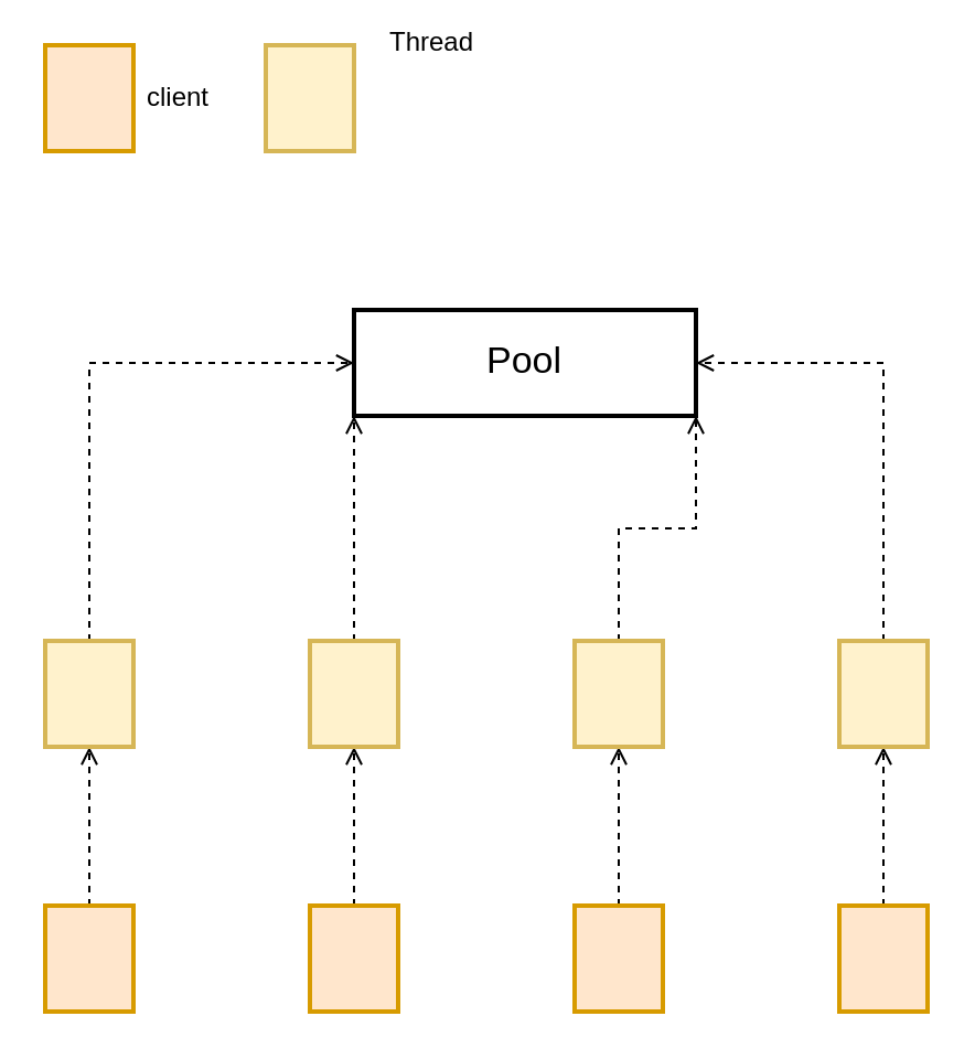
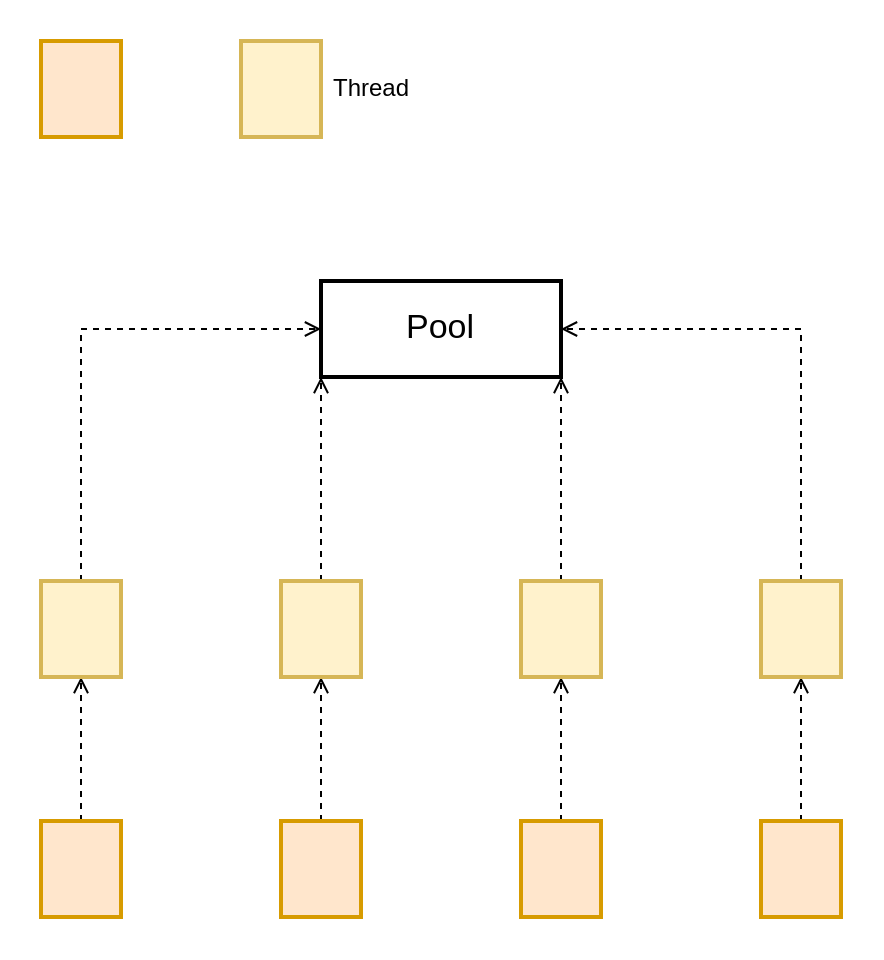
  <mxCell id="0" />
  <mxCell id="1" parent="0" />
  <mxCell id="2" style="edgeStyle=orthogonalEdgeStyle;rounded=0;orthogonalLoop=1;jettySize=auto;html=1;entryX=0.5;entryY=1;entryDx=0;entryDy=0;dashed=1;fontSize=12;endArrow=open;endFill=0;" edge="1" parent="1" source="3" target="11"><mxGeometry relative="1" as="geometry" /></mxCell>
  <mxCell id="3" value="" style="rounded=0;whiteSpace=wrap;html=1;strokeWidth=2;fontSize=17;fillColor=#ffe6cc;strokeColor=#d79b00;" vertex="1" parent="1"><mxGeometry x="20" y="410" width="40" height="48" as="geometry" /></mxCell>
  <mxCell id="4" style="edgeStyle=orthogonalEdgeStyle;rounded=0;orthogonalLoop=1;jettySize=auto;html=1;exitX=0.5;exitY=0;exitDx=0;exitDy=0;entryX=0.5;entryY=1;entryDx=0;entryDy=0;dashed=1;fontSize=12;endArrow=open;endFill=0;" edge="1" parent="1" source="5" target="13"><mxGeometry relative="1" as="geometry" /></mxCell>
  <mxCell id="5" value="" style="rounded=0;whiteSpace=wrap;html=1;strokeWidth=2;fontSize=17;fillColor=#ffe6cc;strokeColor=#d79b00;" vertex="1" parent="1"><mxGeometry x="140" y="410" width="40" height="48" as="geometry" /></mxCell>
  <mxCell id="6" style="edgeStyle=orthogonalEdgeStyle;rounded=0;orthogonalLoop=1;jettySize=auto;html=1;exitX=0.5;exitY=0;exitDx=0;exitDy=0;entryX=0.5;entryY=1;entryDx=0;entryDy=0;dashed=1;fontSize=12;endArrow=open;endFill=0;" edge="1" parent="1" source="7" target="15"><mxGeometry relative="1" as="geometry" /></mxCell>
  <mxCell id="7" value="" style="rounded=0;whiteSpace=wrap;html=1;strokeWidth=2;fontSize=17;fillColor=#ffe6cc;strokeColor=#d79b00;" vertex="1" parent="1"><mxGeometry x="260" y="410" width="40" height="48" as="geometry" /></mxCell>
  <mxCell id="8" style="edgeStyle=orthogonalEdgeStyle;rounded=0;orthogonalLoop=1;jettySize=auto;html=1;exitX=0.5;exitY=0;exitDx=0;exitDy=0;entryX=0.5;entryY=1;entryDx=0;entryDy=0;dashed=1;fontSize=12;endArrow=open;endFill=0;" edge="1" parent="1" source="9" target="17"><mxGeometry relative="1" as="geometry" /></mxCell>
  <mxCell id="9" value="" style="rounded=0;whiteSpace=wrap;html=1;strokeWidth=2;fontSize=17;fillColor=#ffe6cc;strokeColor=#d79b00;" vertex="1" parent="1"><mxGeometry x="380" y="410" width="40" height="48" as="geometry" /></mxCell>
  <mxCell id="10" style="edgeStyle=orthogonalEdgeStyle;rounded=0;orthogonalLoop=1;jettySize=auto;html=1;exitX=0.5;exitY=0;exitDx=0;exitDy=0;entryX=0;entryY=0.5;entryDx=0;entryDy=0;dashed=1;fontSize=12;endArrow=open;endFill=0;" edge="1" parent="1" source="11" target="18"><mxGeometry relative="1" as="geometry" /></mxCell>
  <mxCell id="11" value="" style="rounded=0;whiteSpace=wrap;html=1;strokeWidth=2;fontSize=17;fillColor=#fff2cc;strokeColor=#d6b656;" vertex="1" parent="1"><mxGeometry x="20" y="290" width="40" height="48" as="geometry" /></mxCell>
  <mxCell id="12" style="edgeStyle=orthogonalEdgeStyle;rounded=0;orthogonalLoop=1;jettySize=auto;html=1;exitX=0.5;exitY=0;exitDx=0;exitDy=0;entryX=0;entryY=1;entryDx=0;entryDy=0;dashed=1;fontSize=12;endArrow=open;endFill=0;" edge="1" parent="1" source="13" target="18"><mxGeometry relative="1" as="geometry" /></mxCell>
  <mxCell id="13" value="" style="rounded=0;whiteSpace=wrap;html=1;strokeWidth=2;fontSize=17;fillColor=#fff2cc;strokeColor=#d6b656;" vertex="1" parent="1"><mxGeometry x="140" y="290" width="40" height="48" as="geometry" /></mxCell>
  <mxCell id="14" style="edgeStyle=orthogonalEdgeStyle;rounded=0;orthogonalLoop=1;jettySize=auto;html=1;exitX=0.5;exitY=0;exitDx=0;exitDy=0;entryX=1;entryY=1;entryDx=0;entryDy=0;dashed=1;fontSize=12;endArrow=open;endFill=0;" edge="1" parent="1" source="15" target="18"><mxGeometry relative="1" as="geometry" /></mxCell>
  <mxCell id="15" value="" style="rounded=0;whiteSpace=wrap;html=1;strokeWidth=2;fontSize=17;fillColor=#fff2cc;strokeColor=#d6b656;" vertex="1" parent="1"><mxGeometry x="260" y="290" width="40" height="48" as="geometry" /></mxCell>
  <mxCell id="16" style="edgeStyle=orthogonalEdgeStyle;rounded=0;orthogonalLoop=1;jettySize=auto;html=1;exitX=0.5;exitY=0;exitDx=0;exitDy=0;dashed=1;fontSize=12;endArrow=open;endFill=0;entryX=1;entryY=0.5;entryDx=0;entryDy=0;" edge="1" parent="1" source="17" target="18"><mxGeometry relative="1" as="geometry" /></mxCell>
  <mxCell id="17" value="" style="rounded=0;whiteSpace=wrap;html=1;strokeWidth=2;fontSize=17;fillColor=#fff2cc;strokeColor=#d6b656;" vertex="1" parent="1"><mxGeometry x="380" y="290" width="40" height="48" as="geometry" /></mxCell>
- <mxCell id="18" value="Pool" style="rounded=0;whiteSpace=wrap;html=1;strokeWidth=2;fontSize=17;" vertex="1" parent="1"><mxGeometry x="160" y="140" width="155" height="48" as="geometry" /></mxCell>
+ <mxCell id="18" value="Pool" style="rounded=0;whiteSpace=wrap;html=1;strokeWidth=2;fontSize=17;" vertex="1" parent="1"><mxGeometry x="160" y="140" width="120" height="48" as="geometry" /></mxCell>
  <mxCell id="19" value="" style="rounded=0;whiteSpace=wrap;html=1;strokeWidth=2;fontSize=17;fillColor=#ffe6cc;strokeColor=#d79b00;" vertex="1" parent="1"><mxGeometry x="20" y="20" width="40" height="48" as="geometry" /></mxCell>
- <mxCell id="20" value="client" style="text;html=1;align=center;verticalAlign=middle;resizable=0;points=[];autosize=1;strokeColor=none;fontSize=12;" vertex="1" parent="1"><mxGeometry x="60" y="34" width="40" height="20" as="geometry" /></mxCell>
  <mxCell id="21" value="" style="rounded=0;whiteSpace=wrap;html=1;strokeWidth=2;fontSize=17;fillColor=#fff2cc;strokeColor=#d6b656;" vertex="1" parent="1"><mxGeometry x="120" y="20" width="40" height="48" as="geometry" /></mxCell>
- <mxCell id="22" value="Thread" style="text;html=1;align=center;verticalAlign=middle;resizable=0;points=[];autosize=1;strokeColor=none;fontSize=12;" vertex="1" parent="1"><mxGeometry x="170" y="9" width="50" height="20" as="geometry" /></mxCell>
+ <mxCell id="22" value="Thread" style="text;html=1;align=center;verticalAlign=middle;resizable=0;points=[];autosize=1;strokeColor=none;fontSize=12;" vertex="1" parent="1"><mxGeometry x="160" y="34" width="50" height="20" as="geometry" /></mxCell>
